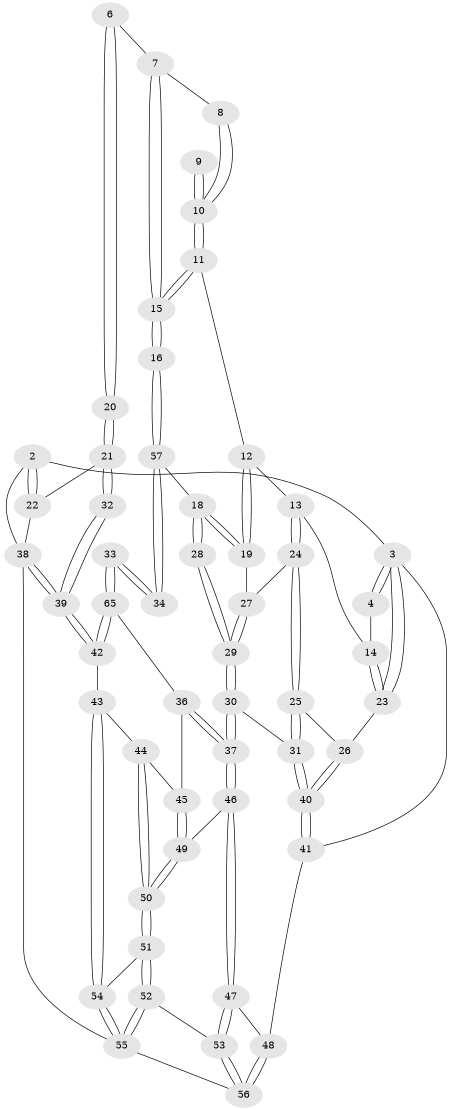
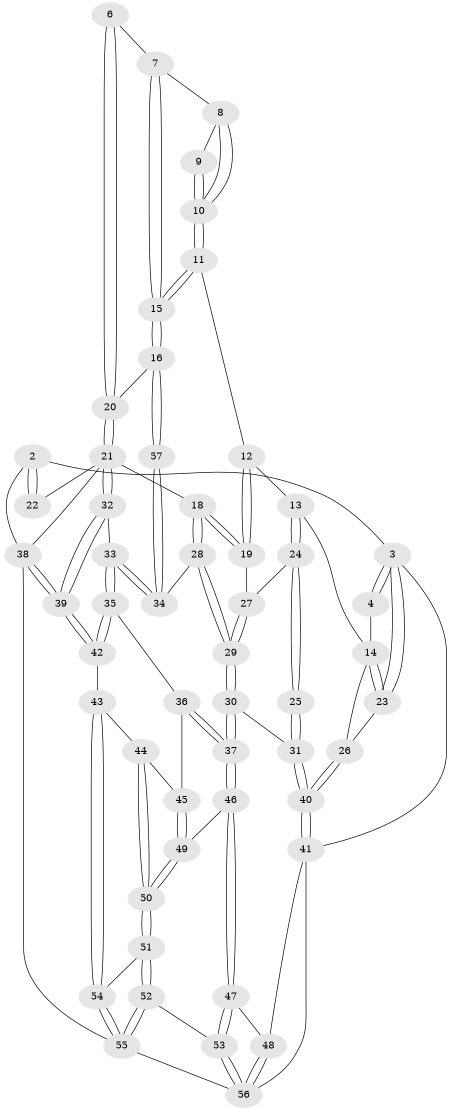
  graph {
    node [color=gray90 style=filled]
    2
    3
    22
    38
    6
    7
    20
    4
    23
    41
    39
    55
    14
    26
    48
    56
    9
    10
    8
    15
    21
    16
    11
    12
    13
    19
    24
    27
    25
    n30 [label=57]
    18
    34
    28
    29
    32
    33
    40
    31
    30
    37
    46
-   35 [label=65]
+   35
    42
    36
    45
    43
    49
    47
    44
    54
    50
    51
    53
    52
    2 -- 3
    2 -- 22
    2 -- 22
    2 -- 38
    3 -- 4
    3 -- 4
    3 -- 23
    3 -- 23
    3 -- 41
-   22 -- 38
+   21 -- 38
    38 -- 39
    38 -- 39
    38 -- 55
    6 -- 7
    6 -- 20
    6 -- 20
    7 -- 8
    7 -- 15
    7 -- 15
    20 -- 21
    20 -- 21
    4 -- 14
    23 -- 26
    41 -- 48
+   41 -- 56
    39 -- 42
    39 -- 42
    55 -- 56
    14 -- 23
    14 -- 23
    26 -- 40
    26 -- 40
    48 -- 56
    48 -- 56
    9 -- 10
    9 -- 10
    10 -- 11
    10 -- 11
+   8 -- 9
    8 -- 10
    8 -- 10
    15 -- 16
    15 -- 16
    21 -- 22
    21 -- 32
    21 -- 32
+   16 -- 20
    16 -- n30
    16 -- n30
    11 -- 15
    11 -- 15
    11 -- 12
    12 -- 13
    12 -- 19
    12 -- 19
    13 -- 14
    13 -- 24
    13 -- 24
    19 -- 27
    24 -- 27
    24 -- 25
    24 -- 25
    27 -- 29
    27 -- 29
-   25 -- 26
+   14 -- 26
    25 -- 31
    25 -- 31
-   n30 -- 18
+   21 -- 18
    n30 -- 34
    n30 -- 34
    18 -- 19
    18 -- 19
    18 -- 28
    18 -- 28
+   28 -- 34
    28 -- 29
    28 -- 29
    29 -- 30
    29 -- 30
    32 -- 39
    32 -- 39
+   32 -- 33
    33 -- 34
    33 -- 34
    33 -- 35
    33 -- 35
    40 -- 41
    40 -- 41
    31 -- 40
    31 -- 40
    30 -- 31
    30 -- 37
    30 -- 37
    37 -- 46
    37 -- 46
    46 -- 49
    46 -- 47
    46 -- 47
    35 -- 42
    35 -- 42
    35 -- 36
    42 -- 43
    36 -- 37
    36 -- 37
    36 -- 45
    45 -- 49
    45 -- 49
    43 -- 44
    43 -- 54
    43 -- 54
    49 -- 50
    49 -- 50
    47 -- 48
    47 -- 53
    47 -- 53
    44 -- 45
    44 -- 50
    44 -- 50
    54 -- 55
    54 -- 55
    50 -- 51
    50 -- 51
    51 -- 54
    51 -- 52
    51 -- 52
    53 -- 56
    53 -- 56
    52 -- 55
    52 -- 55
    52 -- 53
  }
